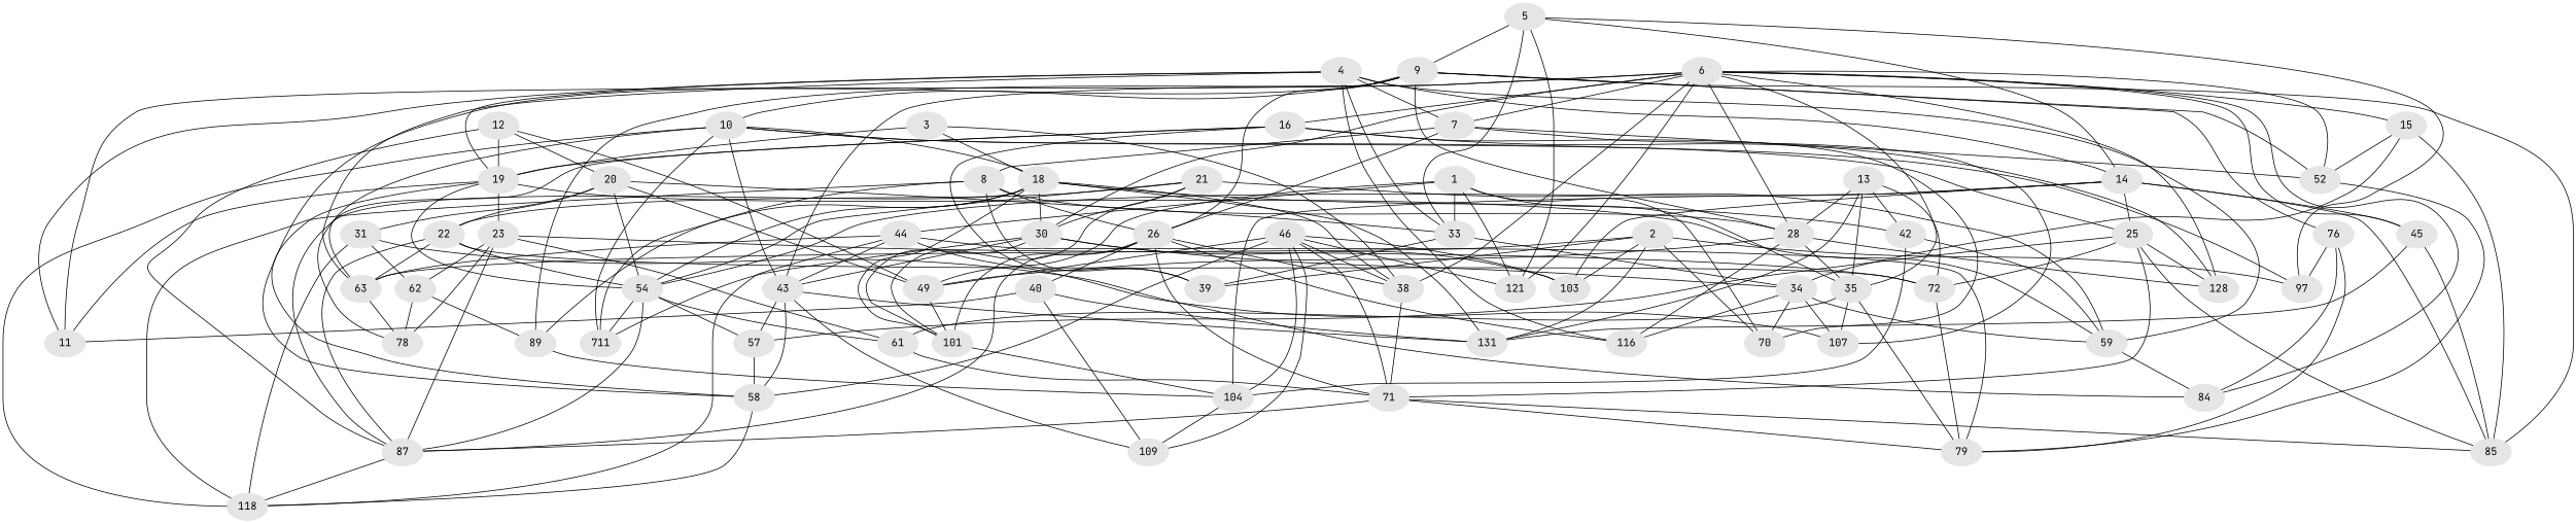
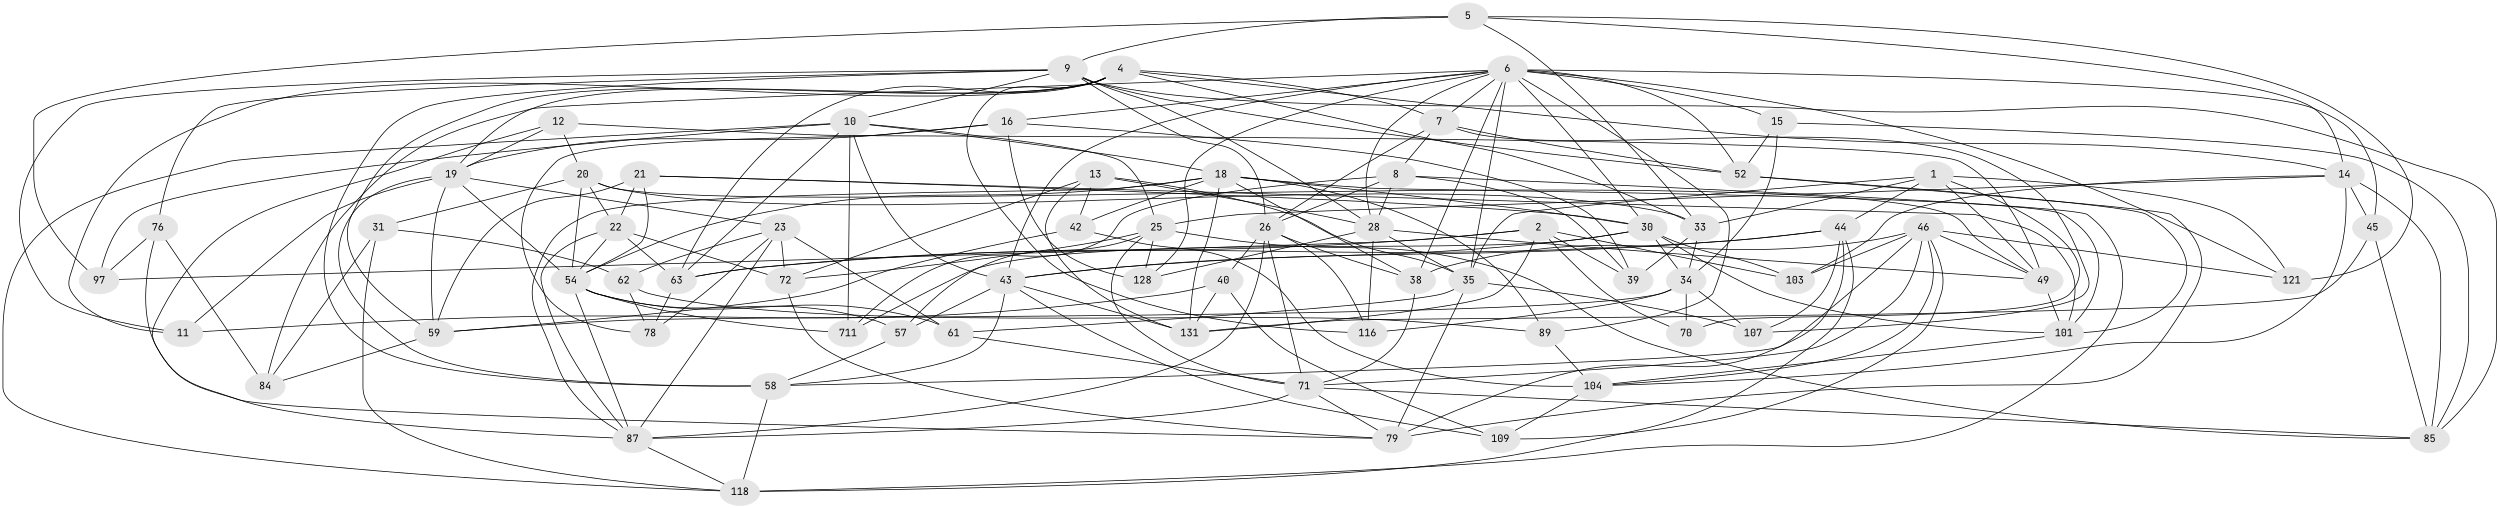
  graph {
    fontname="JetBrains Mono"
    node [color=gray90 fontname="JetBrains Mono" style=filled]
    edge [fontname="JetBrains Mono"]
    1 [super="+73"]
    n2 [label=44 super="+77"]
    33 [super="+93"]
    35 [super="+108+36"]
    49 [super="+68"]
    70
    121
    n8 [label=63 super="+94"]
    43 [super="+110+125"]
    107
    118 [super="+127"]
    79 [super="+105"]
    39
    34 [super="+37"]
    61
    101 [super="+113"]
    2 [super="+17"]
    97
    103
    131 [super="+133"]
    78
    18 [super="+55+47+100"]
    n23 [label=38 super="+85"]
    30 [super="+32"]
    89
    87 [super="+129"]
    42
    54 [super="+99+80"]
-   3
    19 [super="+51+50"]
    n31 [label=11]
    59 [super="+75"]
    58 [super="+92"]
    23 [super="+126"]
    71 [super="+91"]
    4 [super="+132"]
    7 [super="+90"]
    14 [super="+81+38"]
    116
    52 [super="+122"]
    8 [super="+124"]
    26 [super="+114+98"]
    45
    n44 [label=85 super="+135"]
    25 [super="+69+27"]
    104 [super="+137"]
    84
    5 [super="+120"]
    9 [super="+63+134"]
    28 [super="+64"]
    10 [super="+65+11"]
    76
    6 [super="+29+56"]
    15
    16 [super="+112"]
    128
    n57 [label=711]
    57
    109
    40
    72 [super="+96"]
    12
    20 [super="+74"]
    22 [super="+88"]
    31
    13 [super="+123"]
    62
    21 [super="+44"]
    46 [super="+136+102"]
    1 -- n2
    1 -- 33
    1 -- 35
    1 -- 49
    1 -- 70
    1 -- 121
    n2 -- n8
    n2 -- 43
    n2 -- 107
    n2 -- 118
    n2 -- 79
    33 -- 39
    33 -- 34
    35 -- 107
    35 -- 79
    35 -- 61
    49 -- 101
    n8 -- 78
    43 -- 131
    43 -- 58
    43 -- 57
    43 -- 109
    34 -- 70
    34 -- 107
    34 -- 59
    34 -- 116
    61 -- 71
    101 -- 104
    2 -- 70
    2 -- n8
    2 -- 39
    2 -- 97
    2 -- 103
    2 -- 131
    18 -- 101
    18 -- 131
    18 -- n23
    18 -- 30
    18 -- 89
    18 -- 87
    18 -- 42
    18 -- 54
    n23 -- 71
    30 -- 43
    30 -- 34
    30 -- 101
    30 -- 103
    30 -- n57
    89 -- 104
    87 -- 118
    42 -- 59
    42 -- 104
    54 -- 61
    54 -- 87
    54 -- n57
    54 -- 57
-   3 -- 18
-   3 -- n23
-   3 -- 19 [weight=2]
    19 -- 54
    19 -- n31
    19 -- 59
    19 -- 58
    19 -- 23
    59 -- 84
    58 -- 118
    23 -- 61
    23 -- 78
    23 -- 87
    23 -- 72
    23 -- 62
    71 -- 79
    71 -- 87
    71 -- n44
    4 -- 33
    4 -- n8
    4 -- 19
    4 -- n31
    4 -- 59
    4 -- 7
    4 -- 14
    4 -- 116
    7 -- 107
    7 -- 52
    7 -- 8
    7 -- 26
    14 -- 103
-   14 -- 54
    14 -- 45
    14 -- n44
    14 -- 25
    14 -- 104
    52 -- 79
-   26 -- 101
+   52 -- 101
    8 -- 118
    8 -- 39
    8 -- 26
    8 -- 28
    8 -- n57
    26 -- n23
    26 -- 87
    26 -- 71
    26 -- 116
    26 -- 40
    45 -- 131
    45 -- n44
    25 -- 71
    25 -- n44
    25 -- 128
    25 -- 57
    25 -- 72 [weight=2]
    104 -- 109
    5 -- 33
    5 -- 121
    5 -- 97
    5 -- 14
    5 -- 9 [weight=2]
    9 -- n31
    9 -- 58
    9 -- 52
    9 -- 26
    9 -- n44
    9 -- 28
    9 -- 10
    9 -- 76
    28 -- 35
    28 -- 49
    28 -- 116
    28 -- 128
    10 -- n8
    10 -- 43
    10 -- 118
    10 -- 97
    10 -- 18
    10 -- 25
    10 -- n57
    76 -- 79
    76 -- 97
    76 -- 84
    6 -- 35
    6 -- 121
    6 -- 43
    6 -- n23
    6 -- 30
    6 -- 89
    6 -- 7
    6 -- 52
    6 -- 45
    6 -- 84
    6 -- 28
    6 -- 15
    6 -- 16
    6 -- 128
    15 -- 34
    15 -- 52
    15 -- n44
-   16 -- 70
    16 -- 39
    16 -- 78
    16 -- 19
    16 -- 128
    57 -- 58
    40 -- 131
    40 -- n31
    40 -- 109
    72 -- 79
    12 -- 49
    12 -- 87
    12 -- 19
    12 -- 20
    20 -- 33
    20 -- 49
    20 -- 54
    20 -- 22
    20 -- 31
    22 -- n8
    22 -- 87
    22 -- 54
    22 -- 72
    31 -- 118
    31 -- 84
    31 -- 62
    13 -- 35 [weight=2]
    13 -- 131
    13 -- 42
    13 -- 28
    13 -- 72
    62 -- 78
    62 -- 89
    21 -- 101
    21 -- 30
    21 -- 54
    21 -- 59 [weight=2]
    21 -- 22
    46 -- 49
    46 -- 121
    46 -- 103
    46 -- n23
    46 -- 58
    46 -- 71
    46 -- 104
    46 -- 109
  }
